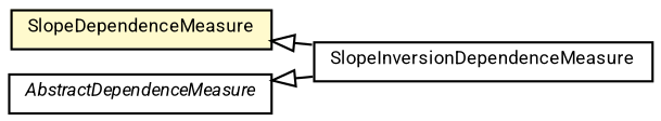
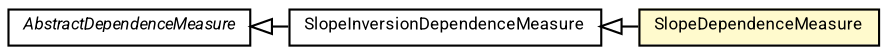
  digraph {
    nodesep=0.15
    rankdir=LR
    ranksep=0.25
    node [fontcolor=black fontname=Roboto fontsize=8 margin=0 shape=plaintext]
    edge [arrowtail=empty color=black dir=back fontname=Roboto fontsize=7 labelfontname=Roboto labelfontsize=7 weight=10]
    n1 [height=0 label=<<table title="de.lmu.ifi.dbs.elki.math.statistics.dependence.SlopeInversionDependenceMeasure" border="0" cellborder="1" cellspacing="0" cellpadding="2" href="SlopeInversionDependenceMeasure.html" target="_parent"> 		<tr><td><table border="0" cellspacing="0" cellpadding="1"> 		<tr><td align="center" balign="center"> <font face="Roboto">SlopeInversionDependenceMeasure</font> </td></tr> 		</table></td></tr> 		</table>> width=0]
    n2 [height=0 label=<<table title="de.lmu.ifi.dbs.elki.math.statistics.dependence.SlopeDependenceMeasure" border="0" cellborder="1" cellspacing="0" cellpadding="2" bgcolor="lemonChiffon" href="SlopeDependenceMeasure.html" target="_parent"> 		<tr><td><table border="0" cellspacing="0" cellpadding="1"> 		<tr><td align="center" balign="center"> <font face="Roboto">SlopeDependenceMeasure</font> </td></tr> 		</table></td></tr> 		</table>> width=0]
    n3 [height=0 label=<<table title="de.lmu.ifi.dbs.elki.math.statistics.dependence.AbstractDependenceMeasure" border="0" cellborder="1" cellspacing="0" cellpadding="2" href="AbstractDependenceMeasure.html" target="_parent"> 		<tr><td><table border="0" cellspacing="0" cellpadding="1"> 		<tr><td align="center" balign="center"> <font face="Roboto"><i>AbstractDependenceMeasure</i></font> </td></tr> 		</table></td></tr> 		</table>> width=0]
-   n2 -> n1
+   n1 -> n2
    n3 -> n1
  }
